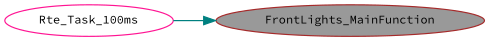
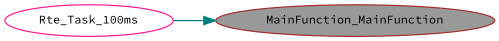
  digraph {
    rankdir=RL
    fontname="Source Code Pro"
    node [fontname="Source Code Pro" fontsize=10 shape=ellipse style=filled]
-   n1 [color=brown fillcolor=grey60 fontcolor=black height=0.2 label=FrontLights_MainFunction width=0.4]
+   n1 [color=brown fillcolor=grey60 fontcolor=black height=0.2 label=MainFunction_MainFunction width=0.4]
    n2 [color=deeppink fillcolor=white height=0.2 label=Rte_Task_100ms width=0.4]
    n1 -> n2 [color=teal dir=back fontname="Source Code Pro" fontsize=10 labelfontname=Helvetica labelfontsize=10 style=solid]
  }
